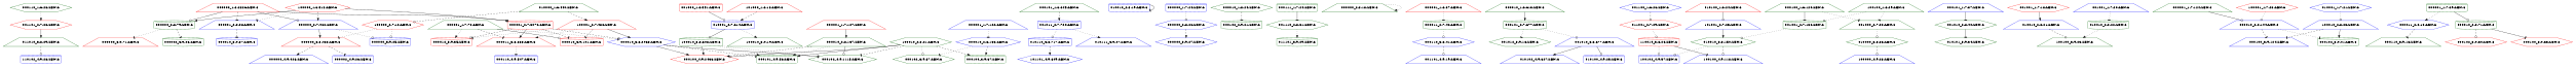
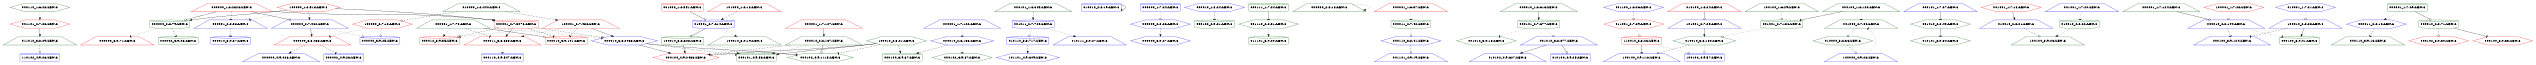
  digraph {
    node [color=blue shape=trapezium]
    edge [arrowhead=odot style=dotted]
    "110102_4-9:28-LEN:6" [shape=cylinder]
    "011010_3-8:29-LEN:6" [color=darkgreen]
    "100000_1-6:518-LEN:6" [color=red shape=hexagon]
    "000001_2-7:3076-LEN:6" [color=red shape=cylinder]
    "000000_2-8:79-LEN:6" [color=darkgreen shape=cylinder]
    "000000_2-7:462-LEN:6"
    "000001_2-8:38-LEN:6"
    "000012_3-9:35-LEN:6" [color=red shape=cylinder]
    "000011_3-8:558-LEN:6" [color=red]
    "000010_3-8:2968-LEN:6" [shape=hexagon]
    "000010_3-9:101-LEN:6" [color=red shape=cylinder]
    "000000_3-9:71-LEN:6" [color=red]
    "000002_3-9:26-LEN:6" [color=darkgreen shape=cylinder]
    "000000_3-8:453-LEN:6" [color=red]
    "000000_3-9:25-LEN:6" [shape=cylinder]
    "000010_3-9:37-LEN:6" [shape=cylinder]
    "000110_4-9:547-LEN:6" [shape=cylinder]
    "000102_4-9:1115-LEN:6" [color=darkgreen shape=hexagon]
    "000100_4-9:2436-LEN:6" [color=red shape=hexagon]
    "000101_4-9:56-LEN:6" [color=darkgreen shape=cylinder]
    "000002_4-9:26-LEN:6" [shape=cylinder]
    "000000_4-9:426-LEN:6"
    "010110_3-8:717-LEN:6" [shape=cylinder]
    "101101_4-9:649-LEN:6" [shape=hexagon]
    "000000_1-6:2826-LEN:6" [color=red]
    "010010_2-8:19-LEN:6" [shape=cylinder]
    "000010_2-8:133-LEN:6" [shape=hexagon]
    "000102_3-9:87-LEN:6" [color=darkgreen shape=hexagon]
    "000100_3-9:67-LEN:6" [color=darkgreen shape=cylinder]
    "000000_2-8:26-LEN:6" [shape=hexagon]
    "000000_3-9:27-LEN:6" [shape=hexagon]
-   "000010_1-8:24-LEN:6" [color=darkgreen shape=hexagon]
+   "000010_1-8:24-LEN:6" [shape=hexagon]
    "000102_2-9:21-LEN:6" [color=darkgreen shape=cylinder]
    "000001_1-7:78-LEN:6" [color=darkgreen]
    "100010_2-8:21-LEN:6" [color=darkgreen shape=hexagon]
    "001110_2-8:31-LEN:6" [color=darkgreen shape=hexagon]
    "011101_3-9:29-LEN:6" [color=darkgreen shape=cylinder]
    "000000_2-8:18-LEN:6" [color=darkgreen]
    "001011_2-7:720-LEN:6" [shape=cylinder]
    "000101_1-6:645-LEN:6" [color=darkgreen]
    "010111_3-9:27-LEN:6"
    "000001_1-7:122-LEN:6"
    "000001_1-6:37-LEN:6" [color=red]
    "000011_2-7:42-LEN:6" [color=darkgreen shape=cylinder]
    "000110_3-8:41-LEN:6" [shape=hexagon]
    "001101_4-9:19-LEN:6"
    "000101_2-7:677-LEN:6" [color=darkgreen shape=cylinder]
    "000010_1-6:613-LEN:6" [color=darkgreen]
    "001012_3-9:18-LEN:6" [color=darkgreen shape=hexagon]
    "001010_3-8:677-LEN:6"
    "010102_4-9:627-LEN:6"
    "010100_4-9:25-LEN:6" [shape=cylinder]
    "100000_2-7:18-LEN:6" [color=red shape=hexagon]
    "001100_1-6:26-LEN:6" [shape=hexagon]
    "011001_2-7:29-LEN:6" [color=red shape=hexagon]
    "110010_3-8:26-LEN:6" [color=red shape=cylinder]
    "100100_4-9:118-LEN:6"
    "100102_4-9:57-LEN:6" [shape=cylinder]
    "010000_3-8:36-LEN:6" [color=darkgreen shape=hexagon]
    "001000_2-7:38-LEN:6" [color=darkgreen]
    "100000_4-9:28-LEN:6"
    "101000_1-6:18-LEN:6" [color=red]
    "010001_2-7:614-LEN:6" [shape=cylinder]
    "100010_3-8:608-LEN:6" [color=darkgreen shape=cylinder]
    "100010_3-9:19-LEN:6" [color=darkgreen]
    "000000_1-7:24-LEN:6" [shape=cylinder]
    "000100_1-6:120-LEN:6" [color=darkgreen]
    "001001_2-7:136-LEN:6" [color=darkgreen shape=cylinder]
    "010010_3-8:150-LEN:6" [color=darkgreen shape=hexagon]
    "000101_1-7:37-LEN:6"
    "001010_2-8:40-LEN:6" [color=darkgreen shape=hexagon]
    "010101_3-9:34-LEN:6" [color=darkgreen shape=hexagon]
    "010000_1-6:440-LEN:6" [color=darkgreen]
    "100001_2-7:488-LEN:6" [color=red]
    "010010_2-8:22-LEN:6" [color=darkgreen shape=cylinder]
    "100100_3-9:23-LEN:6" [color=darkgreen]
    "001000_1-6:551-LEN:6" [color=red shape=cylinder]
    "000010_2-8:144-LEN:6"
    "000100_3-9:124-LEN:6"
    "000102_3-9:41-LEN:6" [color=darkgreen shape=cylinder]
    "001001_1-7:18-LEN:6" [color=red shape=hexagon]
    "010010_2-8:21-LEN:6"
    "100001_1-7:23-LEN:6" [color=red shape=hexagon]
    "000001_1-7:124-LEN:6" [color=darkgreen]
    "100100_1-6:29-LEN:6" [color=darkgreen]
    "000010_2-8:137-LEN:6" [color=darkgreen]
    "001101_2-7:28-LEN:6" [color=red shape=hexagon]
    "001001_1-7:20-LEN:6"
    "000110_1-6:28-LEN:6" [color=darkgreen shape=hexagon]
    "010001_1-7:21-LEN:6" [shape=hexagon]
    "100010_2-8:23-LEN:6"
    "101001_2-7:25-LEN:6"
    "000011_2-8:18-LEN:6" [shape=hexagon]
    "000110_3-9:18-LEN:6" [color=darkgreen]
    "000001_1-7:69-LEN:6" [color=darkgreen shape=cylinder]
    "000010_2-8:71-LEN:6" [color=darkgreen shape=cylinder]
    "000102_3-9:30-LEN:6" [color=red shape=hexagon]
    "000100_3-9:53-LEN:6" [color=red shape=hexagon]
    "010100_1-6:24-LEN:6" [color=red]
    "000111_1-7:24-LEN:6" [color=darkgreen shape=cylinder]
    "000001_1-7:127-LEN:6" [color=red]
    "011010_3-8:29-LEN:6" -> "110102_4-9:28-LEN:6" [style=dashed]
    "100000_1-6:518-LEN:6" -> "000001_2-7:3076-LEN:6" [arrowhead=tee style=solid]
    "100000_1-6:518-LEN:6" -> "000000_2-8:79-LEN:6" [arrowhead=normal style=solid]
    "100000_1-6:518-LEN:6" -> "000000_2-7:462-LEN:6" [arrowhead=normal style=dashed]
    "100000_1-6:518-LEN:6" -> "000001_2-8:38-LEN:6" [arrowhead=tee]
    "000001_2-7:3076-LEN:6" -> "000012_3-9:35-LEN:6" [style=dashed]
    "000001_2-7:3076-LEN:6" -> "000011_3-8:558-LEN:6" [arrowhead=normal style=solid]
    "000001_2-7:3076-LEN:6" -> "000010_3-8:2968-LEN:6" [style=dashed]
    "000001_2-7:3076-LEN:6" -> "000010_3-9:101-LEN:6" [arrowhead=tee style=dashed]
    "000000_2-8:79-LEN:6" -> "000000_3-9:71-LEN:6" [arrowhead=tee]
    "000000_2-8:79-LEN:6" -> "000002_3-9:26-LEN:6" [arrowhead=tee style=dashed]
    "000000_2-7:462-LEN:6" -> "000000_3-8:453-LEN:6" [arrowhead=normal style=solid]
    "000000_2-7:462-LEN:6" -> "000000_3-9:25-LEN:6"
    "000001_2-8:38-LEN:6" -> "000010_3-9:37-LEN:6" [arrowhead=tee style=dashed]
    "000011_3-8:558-LEN:6" -> "000110_4-9:547-LEN:6" [arrowhead=tee]
    "000010_3-8:2968-LEN:6" -> "000102_4-9:1115-LEN:6" [arrowhead=tee style=solid]
    "000010_3-8:2968-LEN:6" -> "000100_4-9:2436-LEN:6" [arrowhead=normal style=solid]
    "000010_3-8:2968-LEN:6" -> "000101_4-9:56-LEN:6" [arrowhead=tee style=dashed]
    "000000_3-8:453-LEN:6" -> "000002_4-9:26-LEN:6" [arrowhead=tee style=dashed]
    "000000_3-8:453-LEN:6" -> "000000_4-9:426-LEN:6" [arrowhead=normal style=dashed]
    "010110_3-8:717-LEN:6" -> "101101_4-9:649-LEN:6" [arrowhead=normal style=dashed]
    "000000_1-6:2826-LEN:6" -> "000001_2-7:3076-LEN:6" [arrowhead=normal style=solid]
    "000000_1-6:2826-LEN:6" -> "000000_2-8:79-LEN:6" [style=solid]
    "000000_1-6:2826-LEN:6" -> "000000_2-7:462-LEN:6" [style=solid]
    "000000_1-6:2826-LEN:6" -> "000001_2-8:38-LEN:6" [arrowhead=tee style=dashed]
    "010010_2-8:19-LEN:6" -> "010010_2-8:19-LEN:6" [arrowhead=tee style=solid]
    "000010_2-8:133-LEN:6" -> "000102_3-9:87-LEN:6" [arrowhead=tee]
    "000010_2-8:133-LEN:6" -> "000100_3-9:67-LEN:6" [arrowhead=normal style=dashed]
    "000000_2-8:26-LEN:6" -> "000000_3-9:27-LEN:6" [arrowhead=normal style=dashed]
    "000010_1-8:24-LEN:6" -> "000102_2-9:21-LEN:6" [arrowhead=tee style=dashed]
    "000001_1-7:78-LEN:6" -> "000012_3-9:35-LEN:6" [arrowhead=normal]
    "000001_1-7:78-LEN:6" -> "000011_3-8:558-LEN:6" [arrowhead=tee style=dashed]
    "000001_1-7:78-LEN:6" -> "000010_3-8:2968-LEN:6" [arrowhead=tee]
    "000001_1-7:78-LEN:6" -> "000010_3-9:101-LEN:6" [style=solid]
    "100010_2-8:21-LEN:6" -> "000102_4-9:1115-LEN:6" [arrowhead=tee style=dashed]
    "100010_2-8:21-LEN:6" -> "000100_4-9:2436-LEN:6" [style=solid]
    "100010_2-8:21-LEN:6" -> "000101_4-9:56-LEN:6" [arrowhead=normal style=solid]
-   "100010_2-8:21-LEN:6" -> "000102_3-9:87-LEN:6"
    "100010_2-8:21-LEN:6" -> "000100_3-9:67-LEN:6" [arrowhead=normal style=dashed]
    "001110_2-8:31-LEN:6" -> "011101_3-9:29-LEN:6" [arrowhead=normal]
    "000000_2-8:18-LEN:6" -> "000000_2-8:18-LEN:6" [arrowhead=normal]
    "001011_2-7:720-LEN:6" -> "010110_3-8:717-LEN:6"
    "001011_2-7:720-LEN:6" -> "010111_3-9:27-LEN:6" [arrowhead=normal]
    "000101_1-6:645-LEN:6" -> "001011_2-7:720-LEN:6" [arrowhead=normal style=dashed]
    "000001_1-7:122-LEN:6" -> "000010_2-8:133-LEN:6" [arrowhead=tee]
    "000001_1-6:37-LEN:6" -> "000011_2-7:42-LEN:6" [arrowhead=tee]
    "000011_2-7:42-LEN:6" -> "000110_3-8:41-LEN:6"
    "000110_3-8:41-LEN:6" -> "001101_4-9:19-LEN:6" [style=dashed]
    "000101_2-7:677-LEN:6" -> "001012_3-9:18-LEN:6" [arrowhead=tee]
    "000101_2-7:677-LEN:6" -> "001010_3-8:677-LEN:6"
    "000010_1-6:613-LEN:6" -> "000101_2-7:677-LEN:6" [arrowhead=normal style=solid]
    "001010_3-8:677-LEN:6" -> "010102_4-9:627-LEN:6" [arrowhead=normal style=solid]
    "001010_3-8:677-LEN:6" -> "010100_4-9:25-LEN:6" [style=solid]
    "100000_2-7:18-LEN:6" -> "000000_3-8:453-LEN:6" [arrowhead=tee]
    "100000_2-7:18-LEN:6" -> "000000_3-9:25-LEN:6"
    "001100_1-6:26-LEN:6" -> "011001_2-7:29-LEN:6" [style=dashed]
    "011001_2-7:29-LEN:6" -> "110010_3-8:26-LEN:6"
    "110010_3-8:26-LEN:6" -> "100100_4-9:118-LEN:6" [arrowhead=tee style=solid]
    "110010_3-8:26-LEN:6" -> "100102_4-9:57-LEN:6"
    "010000_3-8:36-LEN:6" -> "100000_4-9:28-LEN:6" [style=dashed]
    "001000_2-7:38-LEN:6" -> "010000_3-8:36-LEN:6"
    "101000_1-6:18-LEN:6" -> "010001_2-7:614-LEN:6" [arrowhead=normal style=dashed]
    "010001_2-7:614-LEN:6" -> "100010_3-8:608-LEN:6" [style=solid]
    "010001_2-7:614-LEN:6" -> "100010_3-9:19-LEN:6" [arrowhead=normal]
    "100010_3-8:608-LEN:6" -> "000102_4-9:1115-LEN:6"
    "100010_3-8:608-LEN:6" -> "000100_4-9:2436-LEN:6" [arrowhead=normal style=solid]
    "100010_3-8:608-LEN:6" -> "000101_4-9:56-LEN:6" [arrowhead=normal]
    "000000_1-7:24-LEN:6" -> "000000_2-8:26-LEN:6"
    "000100_1-6:120-LEN:6" -> "001000_2-7:38-LEN:6" [arrowhead=tee]
    "000100_1-6:120-LEN:6" -> "001001_2-7:136-LEN:6" [arrowhead=tee style=solid]
    "001001_2-7:136-LEN:6" -> "010010_3-8:150-LEN:6"
    "010010_3-8:150-LEN:6" -> "100100_4-9:118-LEN:6" [style=dashed]
    "010010_3-8:150-LEN:6" -> "100102_4-9:57-LEN:6"
    "000101_1-7:37-LEN:6" -> "001010_2-8:40-LEN:6" [arrowhead=tee style=solid]
    "001010_2-8:40-LEN:6" -> "010101_3-9:34-LEN:6" [arrowhead=tee style=solid]
    "010000_1-6:440-LEN:6" -> "100000_2-7:18-LEN:6" [style=dashed]
    "010000_1-6:440-LEN:6" -> "100001_2-7:488-LEN:6" [arrowhead=normal style=dashed]
    "100001_2-7:488-LEN:6" -> "000012_3-9:35-LEN:6" [arrowhead=tee]
    "100001_2-7:488-LEN:6" -> "000011_3-8:558-LEN:6" [arrowhead=normal]
    "100001_2-7:488-LEN:6" -> "000010_3-8:2968-LEN:6" [arrowhead=normal style=solid]
    "100001_2-7:488-LEN:6" -> "000010_3-9:101-LEN:6" [arrowhead=tee style=dashed]
    "010010_2-8:22-LEN:6" -> "100100_3-9:23-LEN:6" [arrowhead=normal]
    "001000_1-6:551-LEN:6" -> "010001_2-7:614-LEN:6" [style=solid]
    "000010_2-8:144-LEN:6" -> "000100_3-9:124-LEN:6" [arrowhead=tee style=dashed]
    "000010_2-8:144-LEN:6" -> "000102_3-9:41-LEN:6" [arrowhead=tee]
    "001001_1-7:18-LEN:6" -> "010010_2-8:21-LEN:6" [arrowhead=normal style=solid]
    "010010_2-8:21-LEN:6" -> "100100_3-9:23-LEN:6" [style=dashed]
    "100001_1-7:23-LEN:6" -> "000010_2-8:144-LEN:6"
    "000001_1-7:124-LEN:6" -> "000010_2-8:144-LEN:6" [style=solid]
-   "100100_1-6:29-LEN:6" -> "001000_2-7:38-LEN:6" [arrowhead=tee]
+   "100000_4-9:28-LEN:6" -> "001000_2-7:38-LEN:6" [arrowhead=tee]
    "100100_1-6:29-LEN:6" -> "001001_2-7:136-LEN:6"
    "000010_2-8:137-LEN:6" -> "000102_4-9:1115-LEN:6" [style=solid]
    "000010_2-8:137-LEN:6" -> "000100_4-9:2436-LEN:6" [arrowhead=normal style=dashed]
    "000010_2-8:137-LEN:6" -> "000101_4-9:56-LEN:6" [arrowhead=normal]
    "001101_2-7:28-LEN:6" -> "011010_3-8:29-LEN:6" [arrowhead=normal style=solid]
    "001001_1-7:20-LEN:6" -> "010010_2-8:22-LEN:6" [arrowhead=tee]
    "000110_1-6:28-LEN:6" -> "001101_2-7:28-LEN:6" [arrowhead=normal]
    "010001_1-7:21-LEN:6" -> "100010_2-8:23-LEN:6"
    "100010_2-8:23-LEN:6" -> "000100_3-9:124-LEN:6" [arrowhead=tee style=dashed]
    "100010_2-8:23-LEN:6" -> "000102_3-9:41-LEN:6" [arrowhead=normal style=solid]
    "101001_2-7:25-LEN:6" -> "010010_3-8:150-LEN:6" [arrowhead=normal style=solid]
    "000011_2-8:18-LEN:6" -> "000110_3-9:18-LEN:6" [arrowhead=tee style=dashed]
    "000001_1-7:69-LEN:6" -> "000011_2-8:18-LEN:6" [arrowhead=normal]
    "000001_1-7:69-LEN:6" -> "000010_2-8:71-LEN:6" [style=solid]
    "000010_2-8:71-LEN:6" -> "000102_3-9:30-LEN:6" [style=dashed]
    "000010_2-8:71-LEN:6" -> "000100_3-9:53-LEN:6" [arrowhead=tee style=solid]
    "010100_1-6:24-LEN:6" -> "101001_2-7:25-LEN:6" [style=solid]
    "000111_1-7:24-LEN:6" -> "001110_2-8:31-LEN:6" [arrowhead=tee style=solid]
    "000001_1-7:127-LEN:6" -> "000010_2-8:137-LEN:6" [arrowhead=normal style=solid]
  }
